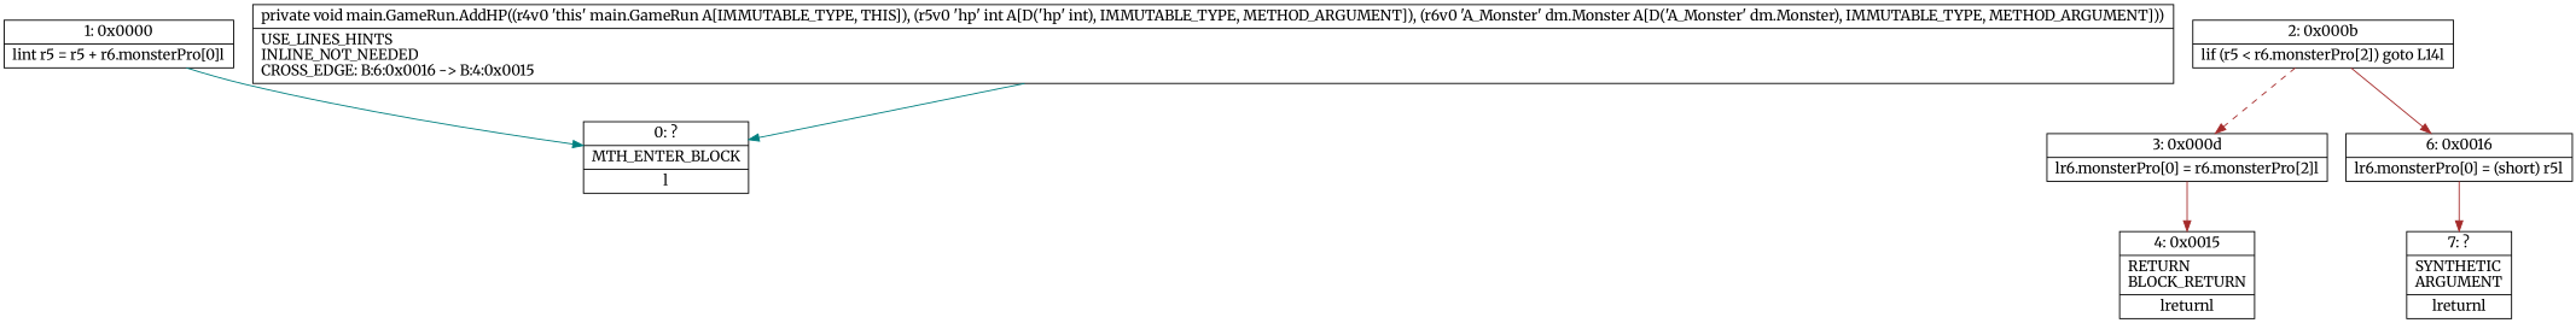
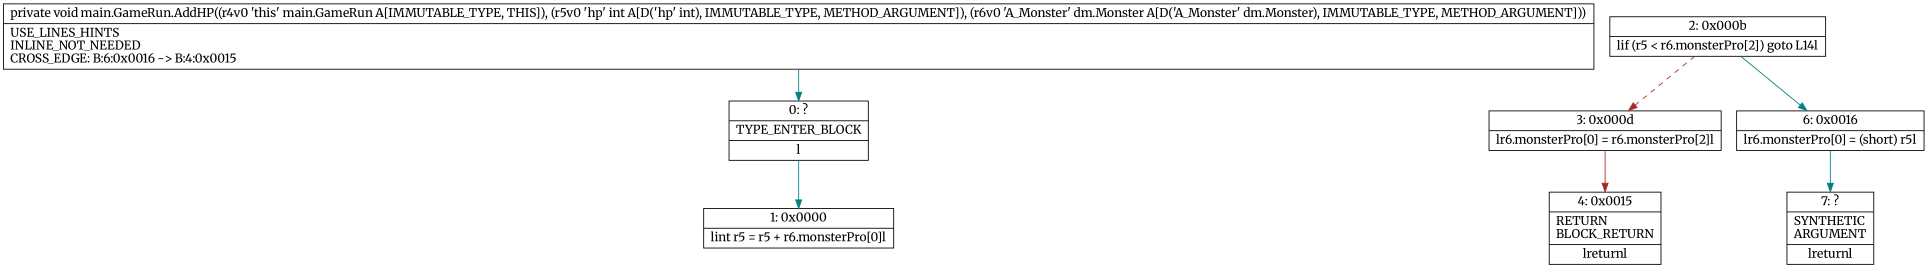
  digraph {
    fontname=Merriweather
    node [fontname=Merriweather shape=record]
    edge [color=teal fontname=Merriweather]
-   n1 [label="{0\:\ ?|MTH_ENTER_BLOCK\l|l}"]
+   n1 [label="{0\:\ ?|TYPE_ENTER_BLOCK\l|l}"]
    n2 [label="{1\:\ 0x0000|lint r5 = r5 + r6.monsterPro[0]l}"]
    n3 [label="{2\:\ 0x000b|lif (r5 \< r6.monsterPro[2]) goto L14l}"]
    n4 [label="{3\:\ 0x000d|lr6.monsterPro[0] = r6.monsterPro[2]l}"]
    n5 [label="{6\:\ 0x0016|lr6.monsterPro[0] = (short) r5l}"]
    n6 [label="{4\:\ 0x0015|RETURN\lBLOCK_RETURN\l|lreturnl}"]
    n7 [label="{7\:\ ?|SYNTHETIC\lARGUMENT\l|lreturnl}"]
    n8 [label="{private void main.GameRun.AddHP((r4v0 'this' main.GameRun A[IMMUTABLE_TYPE, THIS]), (r5v0 'hp' int A[D('hp' int), IMMUTABLE_TYPE, METHOD_ARGUMENT]), (r6v0 'A_Monster' dm.Monster A[D('A_Monster' dm.Monster), IMMUTABLE_TYPE, METHOD_ARGUMENT]))  | USE_LINES_HINTS\lINLINE_NOT_NEEDED\lCROSS_EDGE: B:6:0x0016 \-\> B:4:0x0015\l}"]
-   n2 -> n1
+   n1 -> n2
    n3 -> n4 [color=brown style=dashed]
-   n3 -> n5 [color=brown]
+   n3 -> n5
    n4 -> n6 [color=brown]
-   n5 -> n7 [color=brown]
+   n5 -> n7
    n8 -> n1
  }
